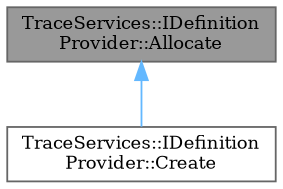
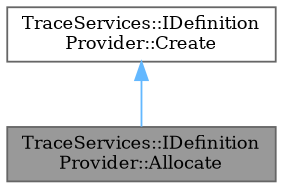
  digraph {
    rankdir=TB
    fontname="DejaVu Serif"
    node [fontname="DejaVu Serif" fontsize=10 shape=box style=filled]
    n1 [color=gray40 fillcolor=grey60 fontcolor=black height=0.2 label="TraceServices::IDefinition\lProvider::Allocate" width=0.4]
    n2 [color=grey40 fillcolor=white height=0.2 label="TraceServices::IDefinition\lProvider::Create" width=0.4]
-   n1 -> n2 [color=steelblue1 dir=back fontname="DejaVu Serif" fontsize=10 labelfontname=Helvetica labelfontsize=10 style=solid]
+   n2 -> n1 [color=steelblue1 dir=back fontname="DejaVu Serif" fontsize=10 labelfontname=Helvetica labelfontsize=10 style=solid]
  }
